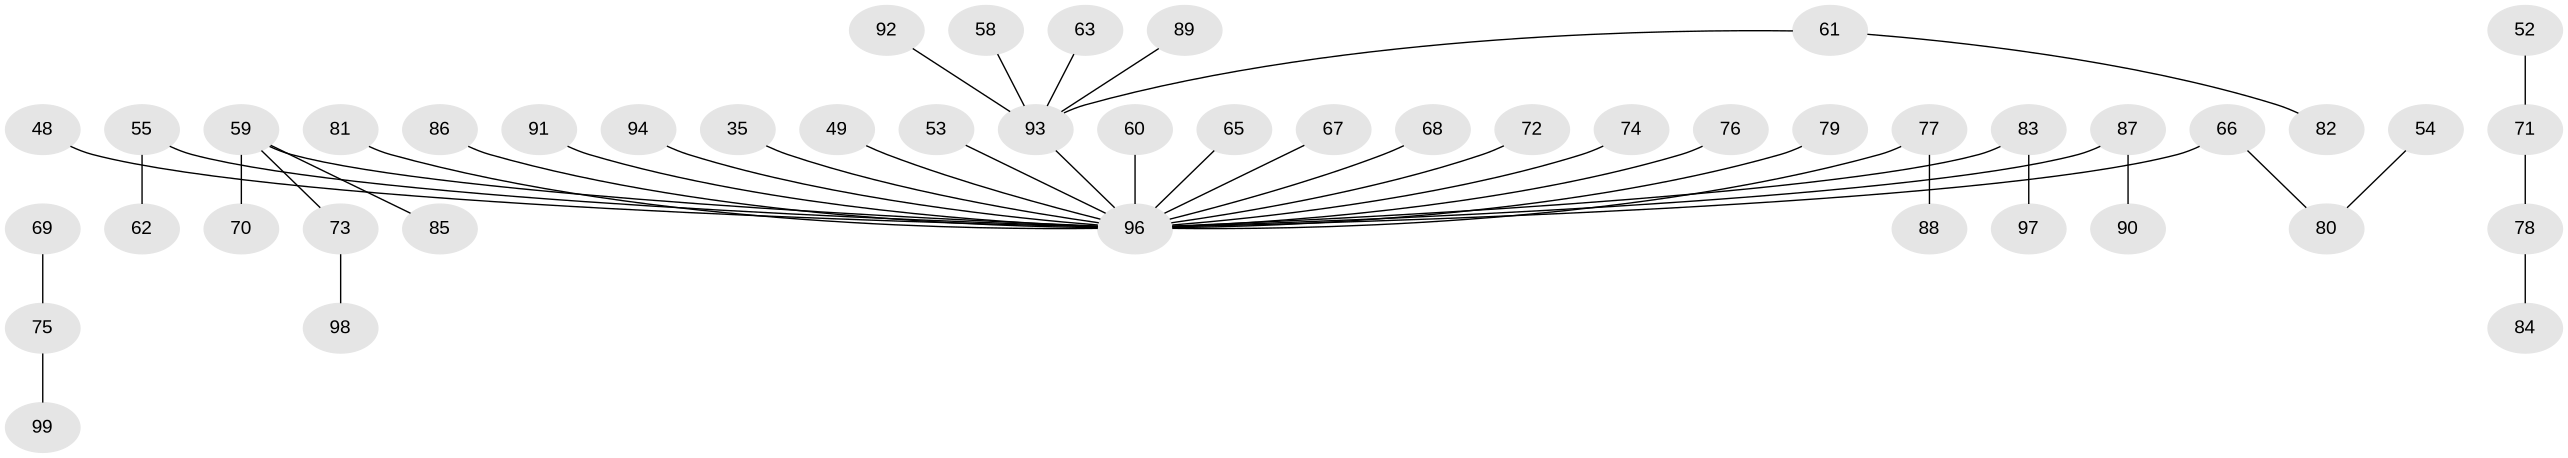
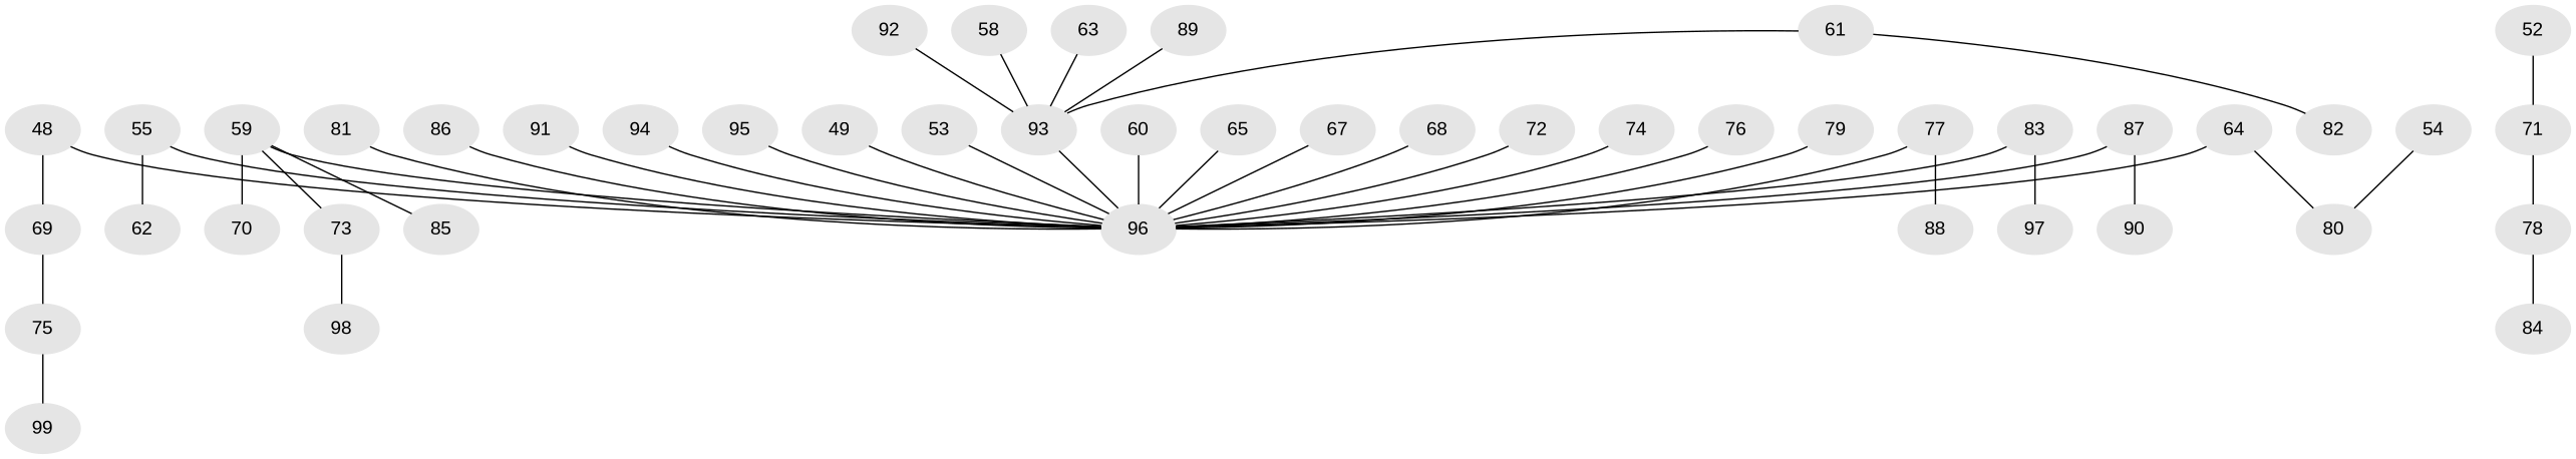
  graph {
    fontname="Liberation Sans"
    node [color=gray90 fontname="Liberation Sans" style=filled]
    edge [fontname="Liberation Sans"]
    48 [super="+2+13+39"]
    69
    96 [super="+30+46+47+23+37+42"]
    75
    49
    52
    71
    78
    53
    80 [super="+41+43+50"]
    54
    55
    62
    93 [super="+4+36+6+24+38+44+57"]
    58
    59 [super="+51+20"]
    70
    73
    85
    98
    60
    61
    82
    63
    65
-   66 [super="+34"]
+   66 [super="+34" label=64]
    67
    68
    99
    84
    72
    74
    76
    77
    88
    79
    81
    83
    97
    86
    87
    90
    89
    91
    92
    94
-   95 [label=35]
+   95
+   48 -- 69
    48 -- 96
    69 -- 75
    75 -- 99
    49 -- 96
    52 -- 71
    71 -- 78
    78 -- 84
    53 -- 96
    54 -- 80
    55 -- 96
    55 -- 62
    93 -- 96
    58 -- 93
    59 -- 96
    59 -- 70
    59 -- 73
    59 -- 85
    73 -- 98
    60 -- 96
    61 -- 93
    61 -- 82
    63 -- 93
    65 -- 96
    66 -- 96
    66 -- 80
    67 -- 96
    68 -- 96
    72 -- 96
    74 -- 96
    76 -- 96
    77 -- 96
    77 -- 88
    79 -- 96
    81 -- 96
    83 -- 96
    83 -- 97
    86 -- 96
    87 -- 96
    87 -- 90
    89 -- 93
    91 -- 96
    92 -- 93
    94 -- 96
    95 -- 96
  }
